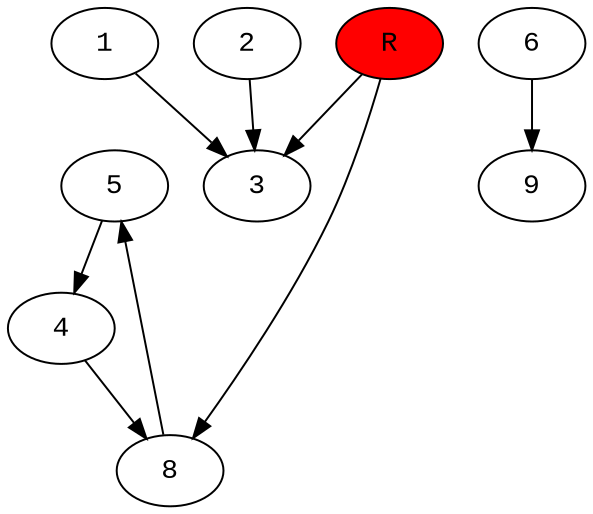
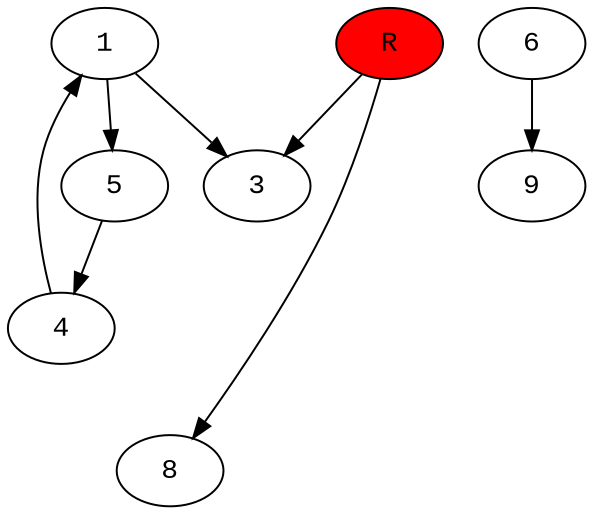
  digraph {
    fontname="Liberation Mono"
    node [fontname="Liberation Mono"]
    edge [fontname="Liberation Mono"]
    1
    3
-   2
    4
    5
    6
    9
    8
    R [fillcolor="#ff0000" style=filled]
    1 -> 3
-   2 -> 3
-   4 -> 8
+   4 -> 1
    5 -> 4
    6 -> 9
-   8 -> 5
+   1 -> 5
    R -> 3
    R -> 8
  }
